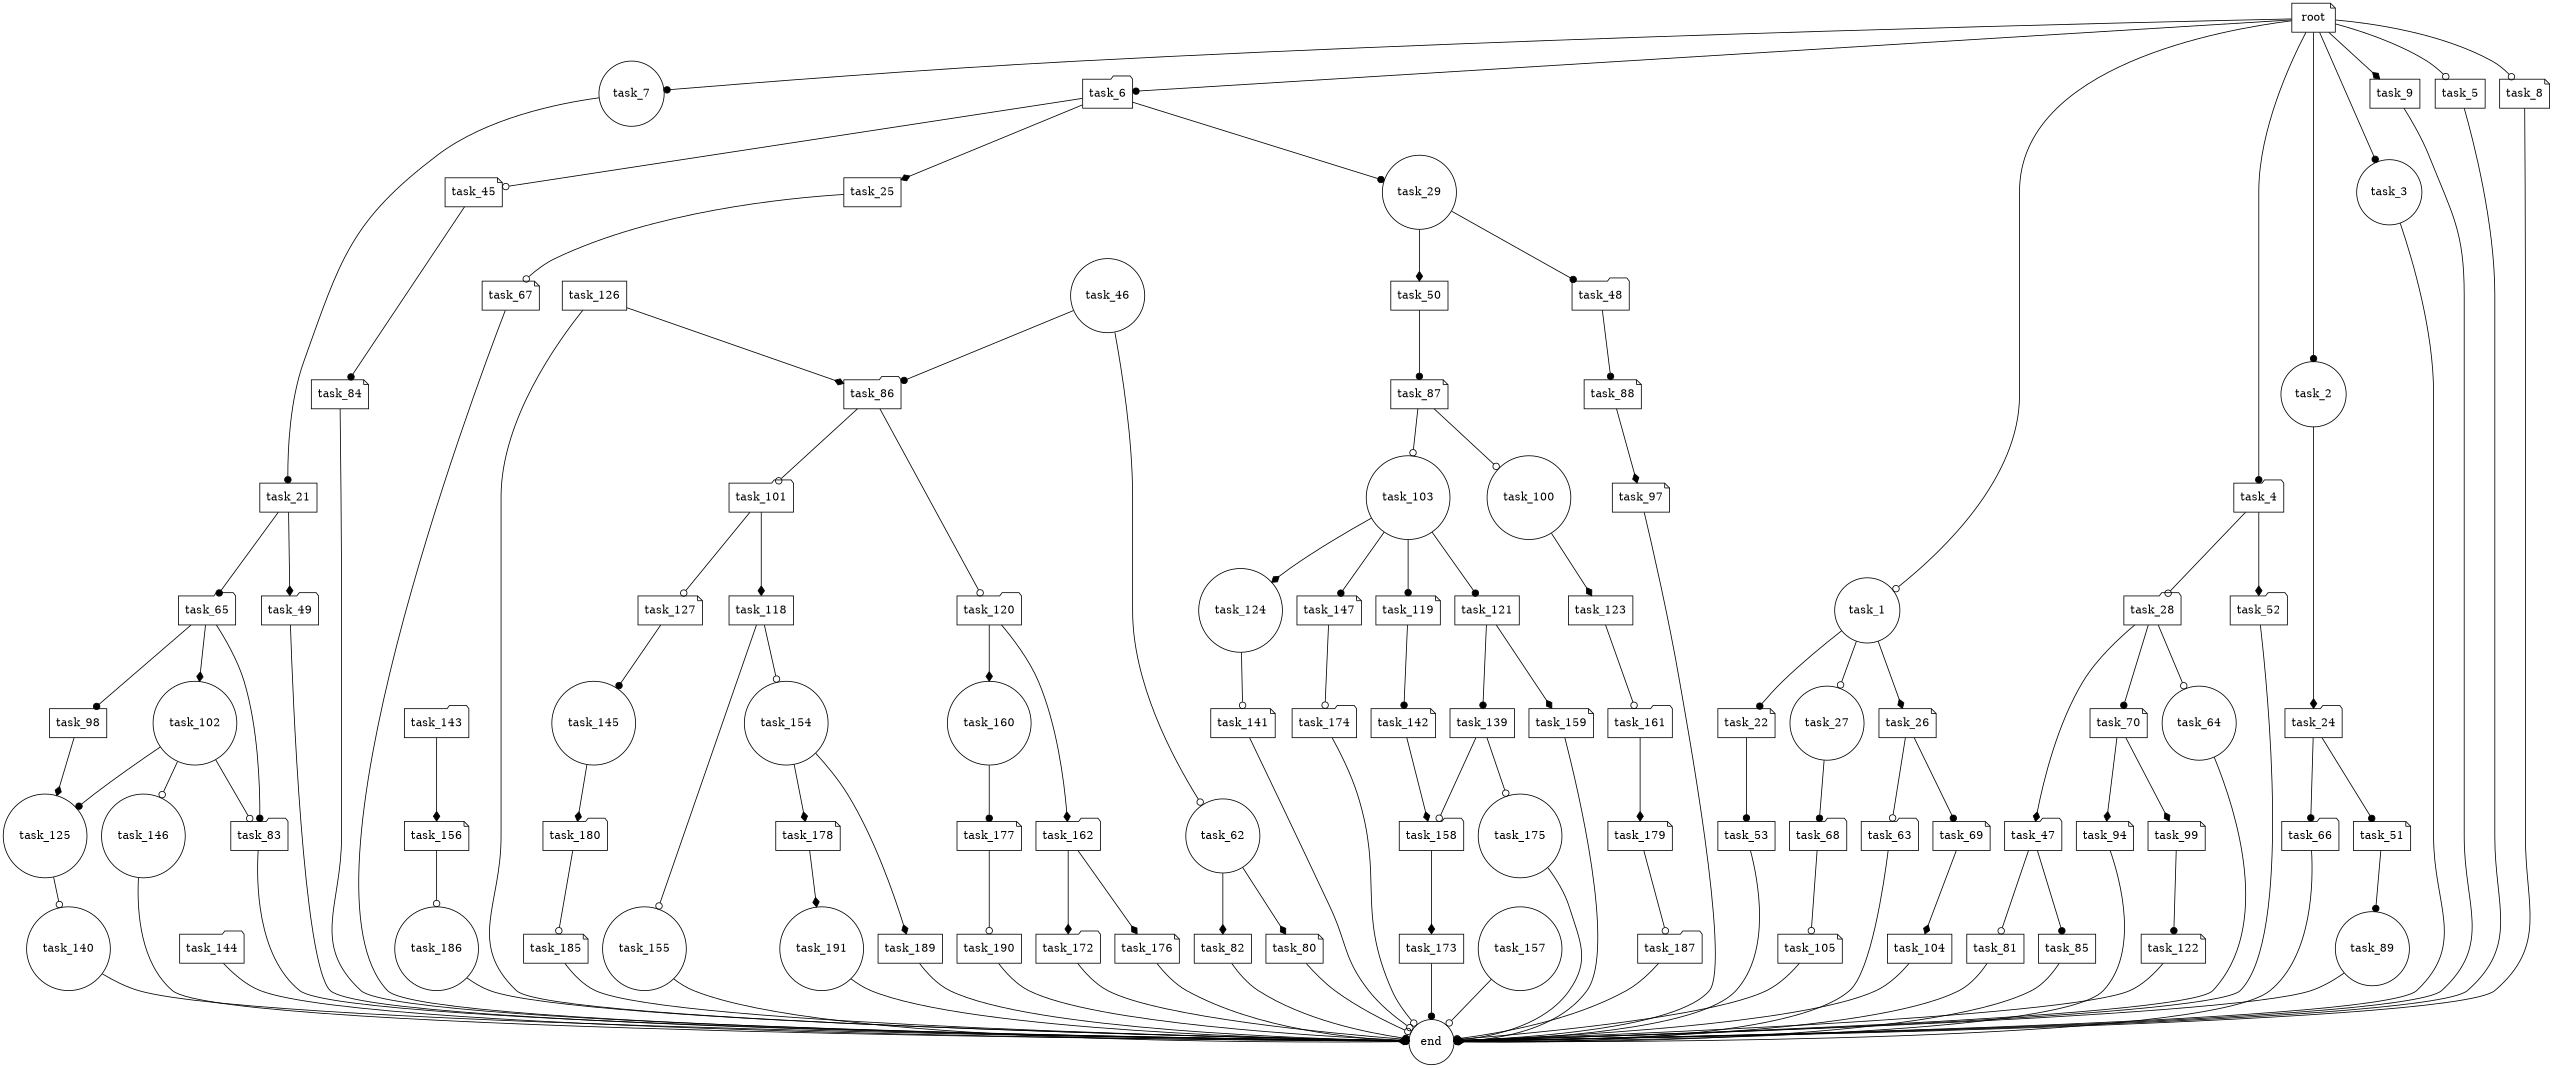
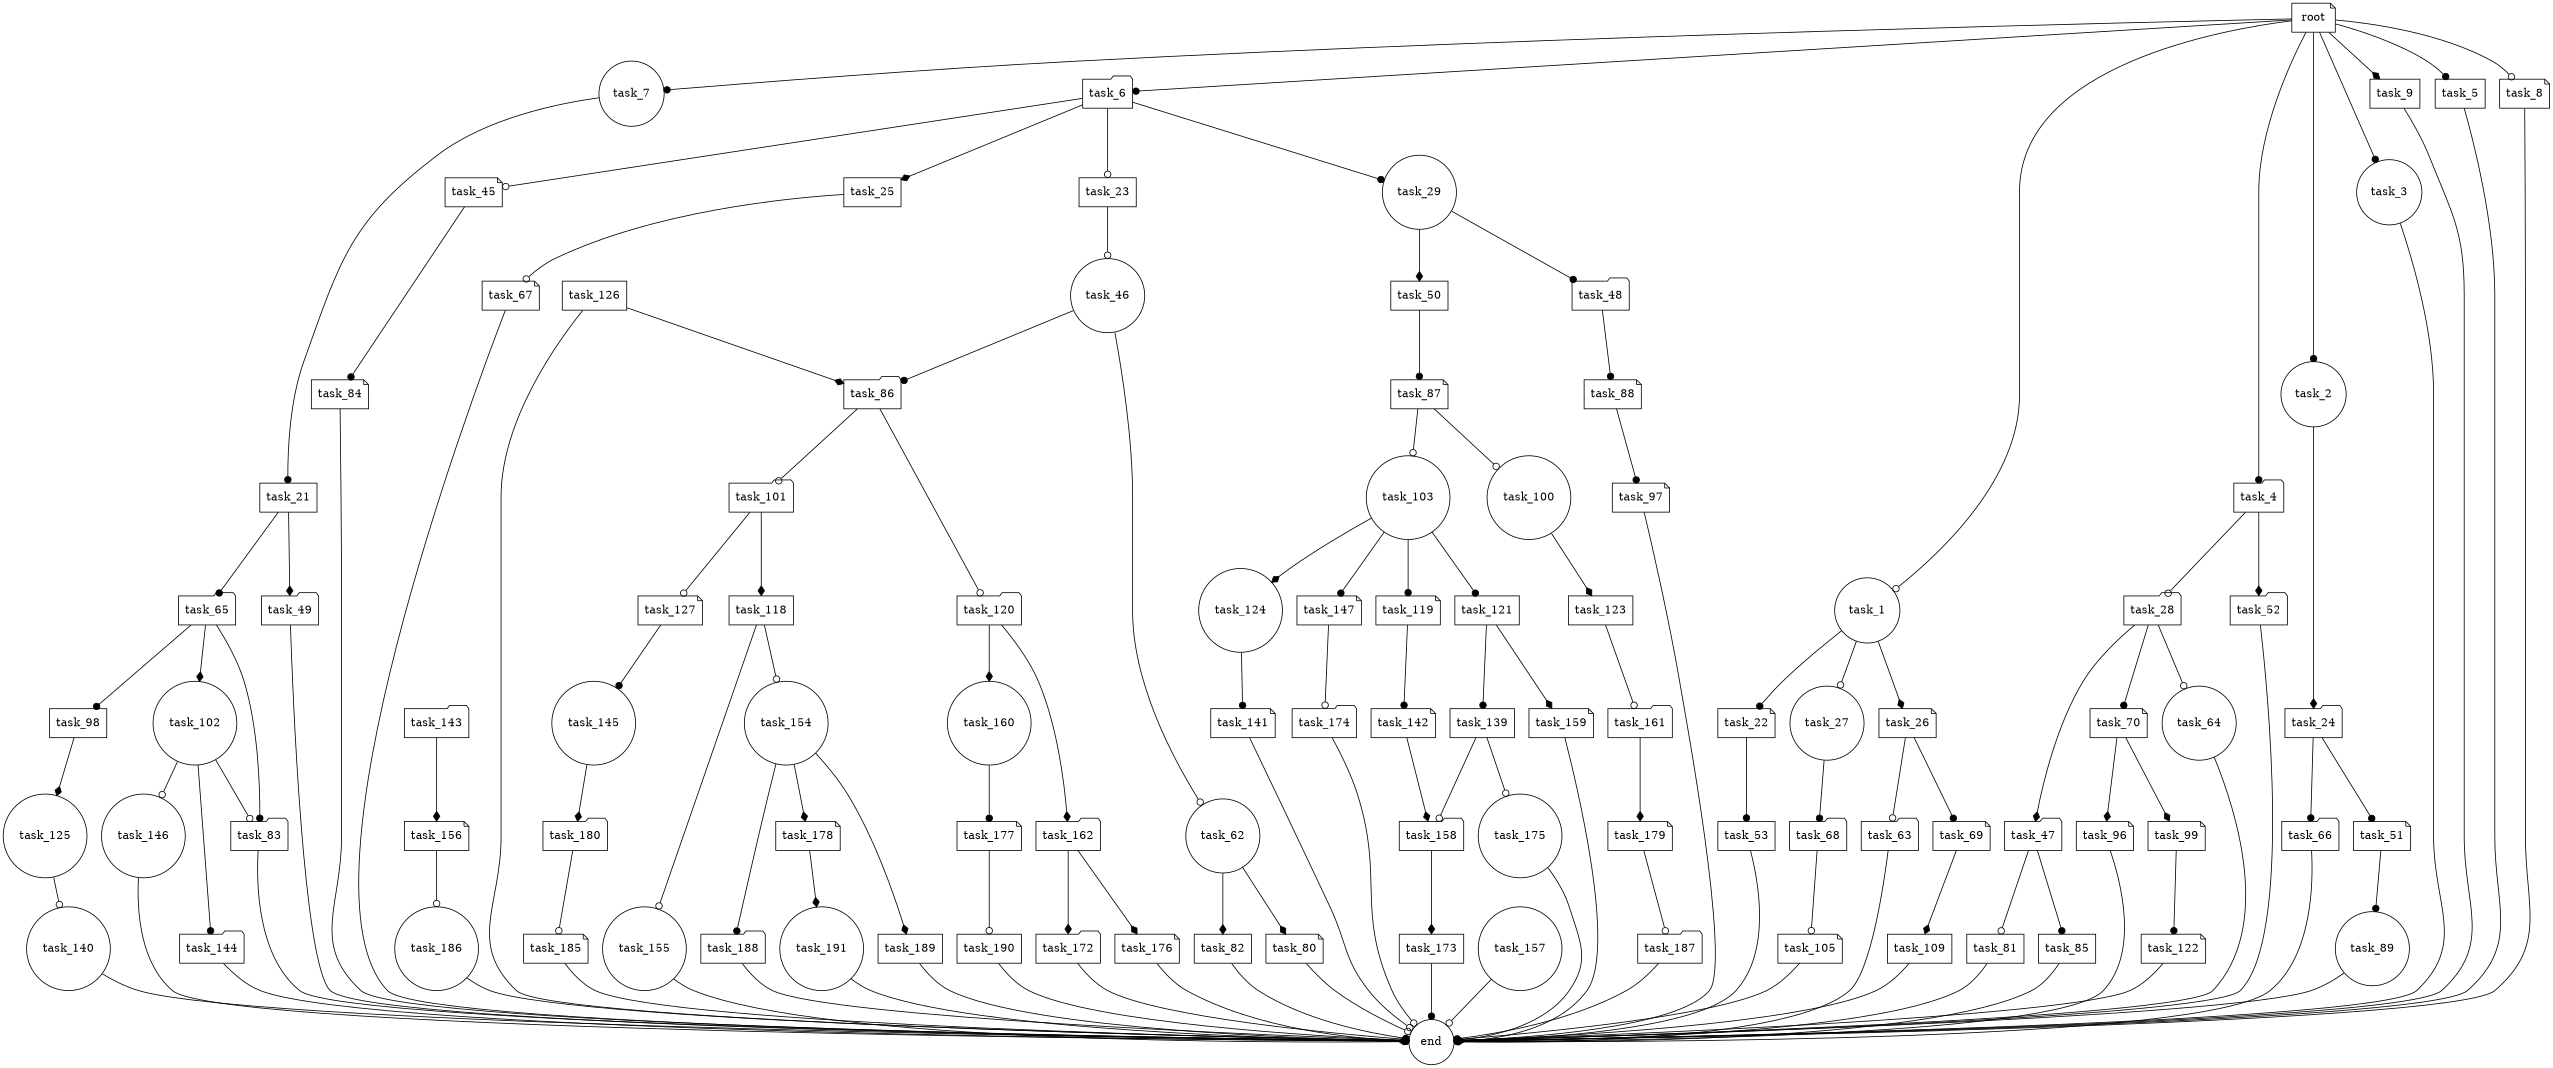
  digraph {
    node [shape=note]
    edge [arrowhead=odot]
    task_118 [shape=box]
    task_155 [shape=circle]
    task_154 [shape=circle]
    end [shape=circle]
    task_178
    task_189 [shape=box]
+   task_188 [shape=folder]
    task_102 [shape=circle]
    task_144 [shape=folder]
    task_146 [shape=circle]
    task_83 [shape=folder]
    task_143 [shape=folder]
    task_156
    task_65 [shape=folder]
    task_98 [shape=box]
    task_125 [shape=circle]
    task_176
    task_67
    task_186 [shape=circle]
    task_162 [shape=folder]
    task_172 [shape=folder]
    task_158 [shape=folder]
    task_173 [shape=box]
    task_105
    task_119
    task_142
    task_45
    task_84
    task_25 [shape=box]
    task_46 [shape=circle]
    task_62 [shape=circle]
    task_86 [shape=folder]
    task_82 [shape=box]
    task_80
    task_101 [shape=folder]
    task_120 [shape=folder]
    task_187 [shape=folder]
    task_179
    task_139 [shape=box]
    task_175 [shape=circle]
    task_28 [shape=folder]
    task_64 [shape=circle]
    task_47 [shape=folder]
    task_70
    task_85 [shape=box]
    task_81 [shape=box]
-   task_96 [label=task_94]
+   task_96
    task_99
    task_50 [shape=box]
    task_87
    task_100 [shape=circle]
    task_103 [shape=circle]
    task_145 [shape=circle]
    task_127
    task_180 [shape=folder]
    task_49 [shape=folder]
    task_157 [shape=circle]
    task_191 [shape=circle]
    task_159
    task_121 [shape=box]
    task_140 [shape=circle]
    task_174 [shape=folder]
    task_147
    task_190 [shape=box]
    task_122
    task_126 [shape=box]
    task_52 [shape=folder]
    task_2 [shape=circle]
    task_24 [shape=folder]
    task_51
    task_66 [shape=folder]
    task_185
    task_177
    task_160 [shape=circle]
-   task_104 [shape=box]
+   task_104 [shape=box label=task_109]
    task_4 [shape=folder]
    task_48 [shape=folder]
    task_88
    task_97
    task_27 [shape=circle]
    task_68 [shape=folder]
    task_141
+   task_23 [shape=box]
    task_123 [shape=box]
    task_161 [shape=folder]
    task_124 [shape=circle]
    task_89 [shape=circle]
    task_3 [shape=circle]
    task_9 [shape=box]
    task_1 [shape=circle]
    task_26
    task_22
    task_69
    task_63 [shape=folder]
    task_53 [shape=box]
    task_5 [shape=box]
    task_8
    task_29 [shape=circle]
    task_21 [shape=box]
    root
    task_6 [shape=folder]
    task_7 [shape=circle]
    task_118 -> task_155
    task_118 -> task_154
    task_155 -> end [arrowhead=diamond]
    task_154 -> task_178 [arrowhead=diamond]
    task_154 -> task_189 [arrowhead=diamond]
+   task_154 -> task_188 [arrowhead=dot]
    task_178 -> task_191 [arrowhead=diamond]
    task_189 -> end
-   task_102 -> task_125 [arrowhead=dot]
+   task_188 -> end [arrowhead=dot]
+   task_102 -> task_144 [arrowhead=dot]
    task_102 -> task_146
    task_102 -> task_83
    task_144 -> end [arrowhead=diamond]
    task_146 -> end [arrowhead=dot]
    task_83 -> end [arrowhead=diamond]
    task_143 -> task_156 [arrowhead=diamond]
    task_156 -> task_186
    task_65 -> task_102 [arrowhead=diamond]
    task_65 -> task_83 [arrowhead=dot]
    task_65 -> task_98 [arrowhead=dot]
    task_98 -> task_125 [arrowhead=diamond]
    task_125 -> task_140
    task_176 -> end
    task_67 -> end
    task_186 -> end
    task_162 -> task_176 [arrowhead=diamond]
    task_162 -> task_172 [arrowhead=diamond]
    task_172 -> end
    task_158 -> task_173 [arrowhead=diamond]
    task_173 -> end [arrowhead=dot]
    task_105 -> end [arrowhead=dot]
    task_119 -> task_142 [arrowhead=dot]
    task_142 -> task_158 [arrowhead=diamond]
    task_45 -> task_84 [arrowhead=dot]
    task_84 -> end
    task_25 -> task_67
    task_46 -> task_62
    task_46 -> task_86 [arrowhead=dot]
    task_62 -> task_82 [arrowhead=diamond]
    task_62 -> task_80 [arrowhead=diamond]
    task_86 -> task_101
    task_86 -> task_120
    task_82 -> end [arrowhead=dot]
    task_80 -> end
    task_101 -> task_118 [arrowhead=diamond]
    task_101 -> task_127
    task_120 -> task_162 [arrowhead=diamond]
    task_120 -> task_160 [arrowhead=diamond]
    task_187 -> end
    task_179 -> task_187
    task_139 -> task_158
    task_139 -> task_175
    task_175 -> end [arrowhead=diamond]
    task_28 -> task_64
    task_28 -> task_47 [arrowhead=diamond]
    task_28 -> task_70 [arrowhead=dot]
    task_64 -> end
    task_47 -> task_85 [arrowhead=dot]
    task_47 -> task_81
    task_70 -> task_96 [arrowhead=diamond]
    task_70 -> task_99 [arrowhead=diamond]
    task_85 -> end
    task_81 -> end
    task_96 -> end
    task_99 -> task_122 [arrowhead=dot]
    task_50 -> task_87 [arrowhead=dot]
    task_87 -> task_100
    task_87 -> task_103
    task_100 -> task_123 [arrowhead=diamond]
    task_103 -> task_119 [arrowhead=dot]
    task_103 -> task_121 [arrowhead=dot]
    task_103 -> task_147 [arrowhead=dot]
    task_103 -> task_124 [arrowhead=diamond]
    task_145 -> task_180 [arrowhead=diamond]
    task_127 -> task_145 [arrowhead=dot]
    task_180 -> task_185
    task_49 -> end
    task_157 -> end
    task_191 -> end
    task_159 -> end [arrowhead=diamond]
    task_121 -> task_139 [arrowhead=dot]
    task_121 -> task_159 [arrowhead=diamond]
    task_140 -> end [arrowhead=dot]
    task_174 -> end
    task_147 -> task_174
    task_190 -> end [arrowhead=diamond]
    task_122 -> end [arrowhead=diamond]
    task_126 -> end [arrowhead=dot]
    task_126 -> task_86 [arrowhead=diamond]
    task_52 -> end [arrowhead=diamond]
    task_2 -> task_24 [arrowhead=diamond]
    task_24 -> task_51 [arrowhead=dot]
    task_24 -> task_66 [arrowhead=dot]
    task_51 -> task_89 [arrowhead=dot]
    task_66 -> end [arrowhead=diamond]
    task_185 -> end
    task_177 -> task_190
    task_160 -> task_177 [arrowhead=dot]
    task_104 -> end [arrowhead=diamond]
    task_4 -> task_28
    task_4 -> task_52 [arrowhead=diamond]
    task_48 -> task_88 [arrowhead=dot]
-   task_88 -> task_97 [arrowhead=diamond]
+   task_88 -> task_97 [arrowhead=dot]
    task_97 -> end
    task_27 -> task_68 [arrowhead=dot]
    task_68 -> task_105
    task_141 -> end
+   task_23 -> task_46
    task_123 -> task_161
    task_161 -> task_179 [arrowhead=diamond]
-   task_124 -> task_141
+   task_124 -> task_141 [arrowhead=dot]
    task_89 -> end
    task_3 -> end
    task_9 -> end [arrowhead=diamond]
    task_1 -> task_27
    task_1 -> task_26 [arrowhead=diamond]
    task_1 -> task_22 [arrowhead=dot]
    task_26 -> task_69 [arrowhead=dot]
    task_26 -> task_63
    task_22 -> task_53 [arrowhead=dot]
    task_69 -> task_104 [arrowhead=diamond]
    task_63 -> end [arrowhead=diamond]
    task_53 -> end [arrowhead=diamond]
    task_5 -> end [arrowhead=diamond]
    task_8 -> end [arrowhead=diamond]
    task_29 -> task_50 [arrowhead=diamond]
    task_29 -> task_48 [arrowhead=dot]
    task_21 -> task_65 [arrowhead=dot]
    task_21 -> task_49 [arrowhead=diamond]
    root -> task_2 [arrowhead=dot]
    root -> task_4 [arrowhead=dot]
    root -> task_3 [arrowhead=dot]
    root -> task_9 [arrowhead=diamond]
    root -> task_1
-   root -> task_5
+   root -> task_5 [arrowhead=dot]
    root -> task_8
    root -> task_6 [arrowhead=dot]
    root -> task_7 [arrowhead=dot]
    task_6 -> task_45
    task_6 -> task_25 [arrowhead=diamond]
+   task_6 -> task_23
    task_6 -> task_29 [arrowhead=dot]
    task_7 -> task_21 [arrowhead=dot]
  }
